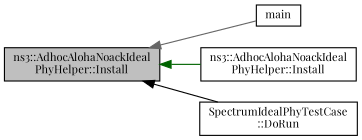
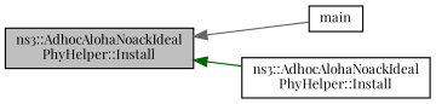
  digraph {
    rankdir=LR
    fontname="Playfair Display"
    node [color=black fillcolor=white fontname="Playfair Display" fontsize=10 shape=record style=filled]
    edge [dir=back fontname="Playfair Display" fontsize=10 labelfontname=Helvetica labelfontsize=10 style=solid]
    n1 [fillcolor=grey75 fontcolor=black height=0.2 label="ns3::AdhocAlohaNoackIdeal\lPhyHelper::Install" width=0.4]
    n2 [height=0.2 label=main width=0.4]
    n3 [height=0.2 label="ns3::AdhocAlohaNoackIdeal\lPhyHelper::Install" width=0.4]
-   n4 [height=0.2 label="SpectrumIdealPhyTestCase\l::DoRun" width=0.4]
    n1 -> n2 [color=gray40]
    n1 -> n3 [color=darkgreen]
-   n1 -> n4 [color=black]
  }
